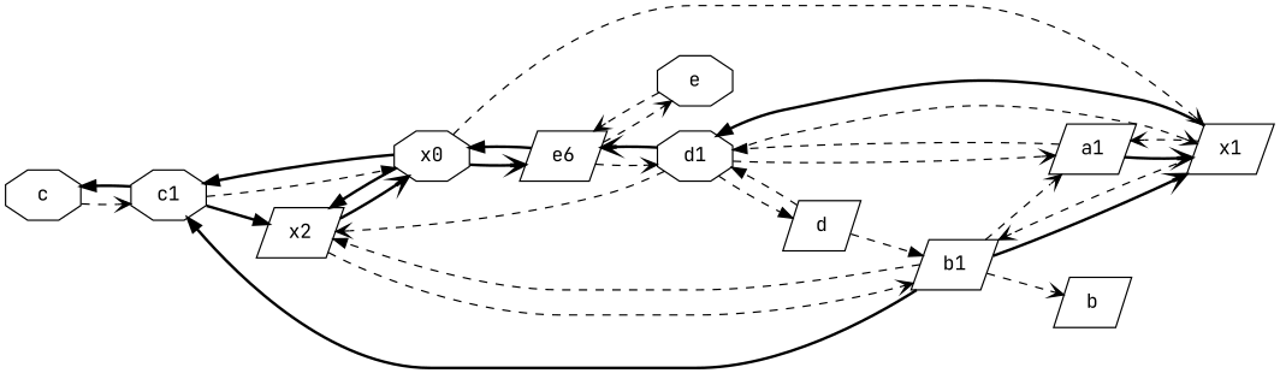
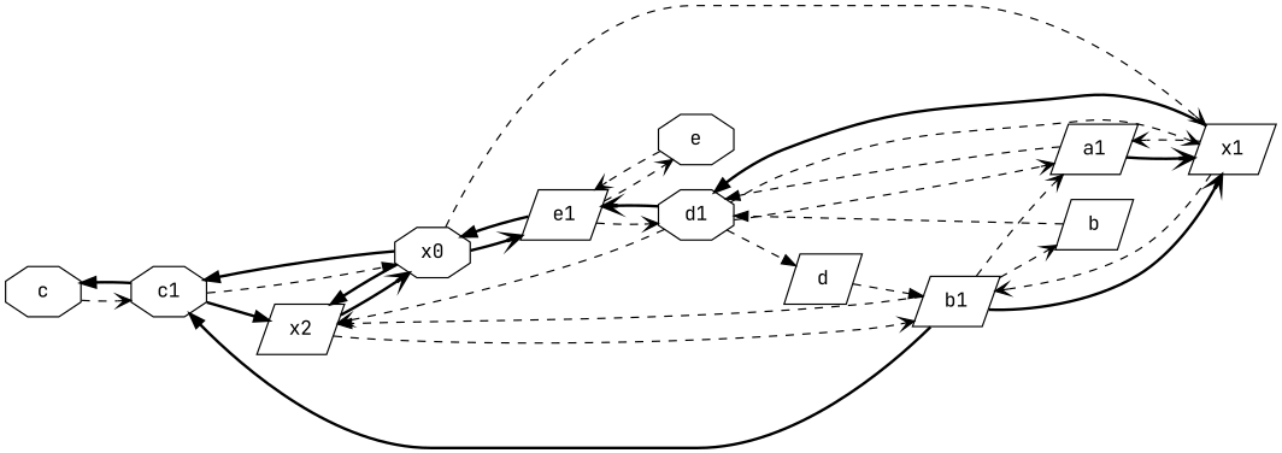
  digraph {
    fontname="JetBrains Mono"
    rankdir=LR
    node [fontname="JetBrains Mono" shape=parallelogram]
    edge [arrowhead=vee fontname="JetBrains Mono" style=dashed]
    c [shape=octagon]
    c1 [shape=octagon]
    x0 [shape=octagon]
    x2
    b1
    x1
    a1
    b
    d1 [shape=octagon]
-   e1 [label=e6]
+   e1
    d
    e [shape=octagon]
    c -> c1
    c1 -> c [arrowhead=normal style=bold]
    c1 -> x0 [arrowhead=normal]
    c1 -> x2 [arrowhead=normal style=bold]
    x0 -> c1 [arrowhead=normal style=bold]
    x0 -> x2 [arrowhead=normal style=bold]
    x0 -> x1
    x0 -> e1 [style=bold]
    x2 -> x0 [style=bold]
    x2 -> b1
    b1 -> c1 [arrowhead=normal style=bold]
    b1 -> x2 [arrowhead=normal]
    b1 -> x1 [style=bold]
    b1 -> a1
    b1 -> b
    x1 -> b1
    x1 -> a1
    x1 -> d1 [arrowhead=normal style=bold]
    a1 -> x1 [style=bold]
    a1 -> d1 [arrowhead=normal]
    d1 -> x2
    d1 -> x1
    d1 -> a1
    d1 -> e1 [style=bold]
    d1 -> d [arrowhead=normal]
    e1 -> x0 [arrowhead=normal style=bold]
    e1 -> d1
    e1 -> e
    d -> b1 [arrowhead=normal]
-   d -> d1 [arrowhead=normal]
+   b -> d1 [arrowhead=normal]
    e -> e1
  }
